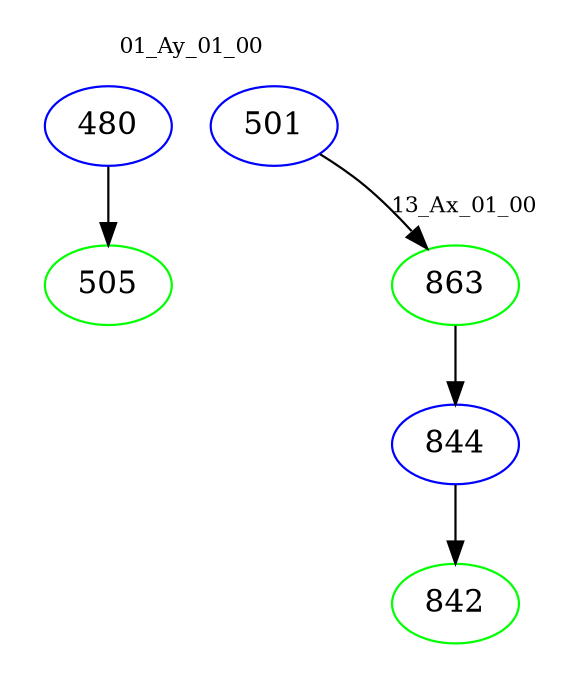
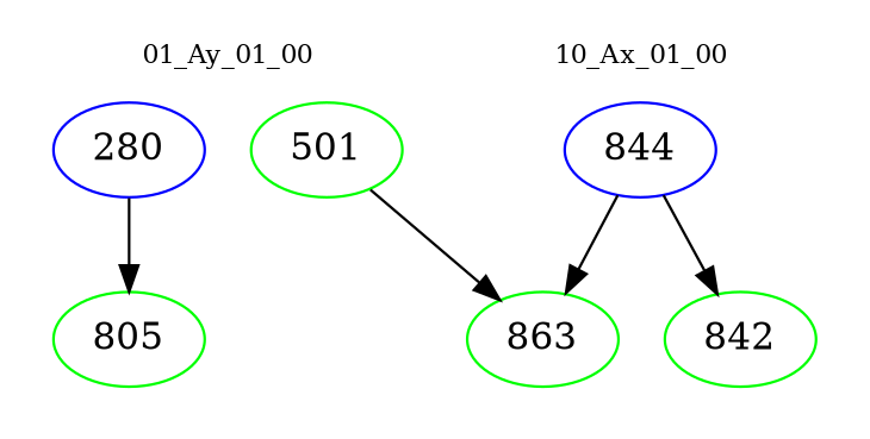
  digraph {
    fontname="DejaVu Serif"
    node [color=green fontname="DejaVu Serif"]
    edge [color=black fontname="DejaVu Serif"]
-   n1 [color=blue label=501]
-   n2 [color=blue label=480]
-   n3 [label=505]
+   n1 [label=501]
+   n2 [color=blue label=280]
+   n3 [label=805]
    n4 [label=863]
    n5 [color=blue label=844]
    n6 [label=842]
    subgraph cluster_1 {
      color=white
      fontsize=10
      label="01_Ay_01_00"
      n1
      n2
      n3
    }
    subgraph cluster_2 {
      color=white
      fontsize=10
-     label="13_Ax_01_00"
+     label="10_Ax_01_00"
      n4
      n5
      n6
    }
    n1 -> n4
    n2 -> n3
-   n4 -> n5
+   n5 -> n4
    n5 -> n6
  }
